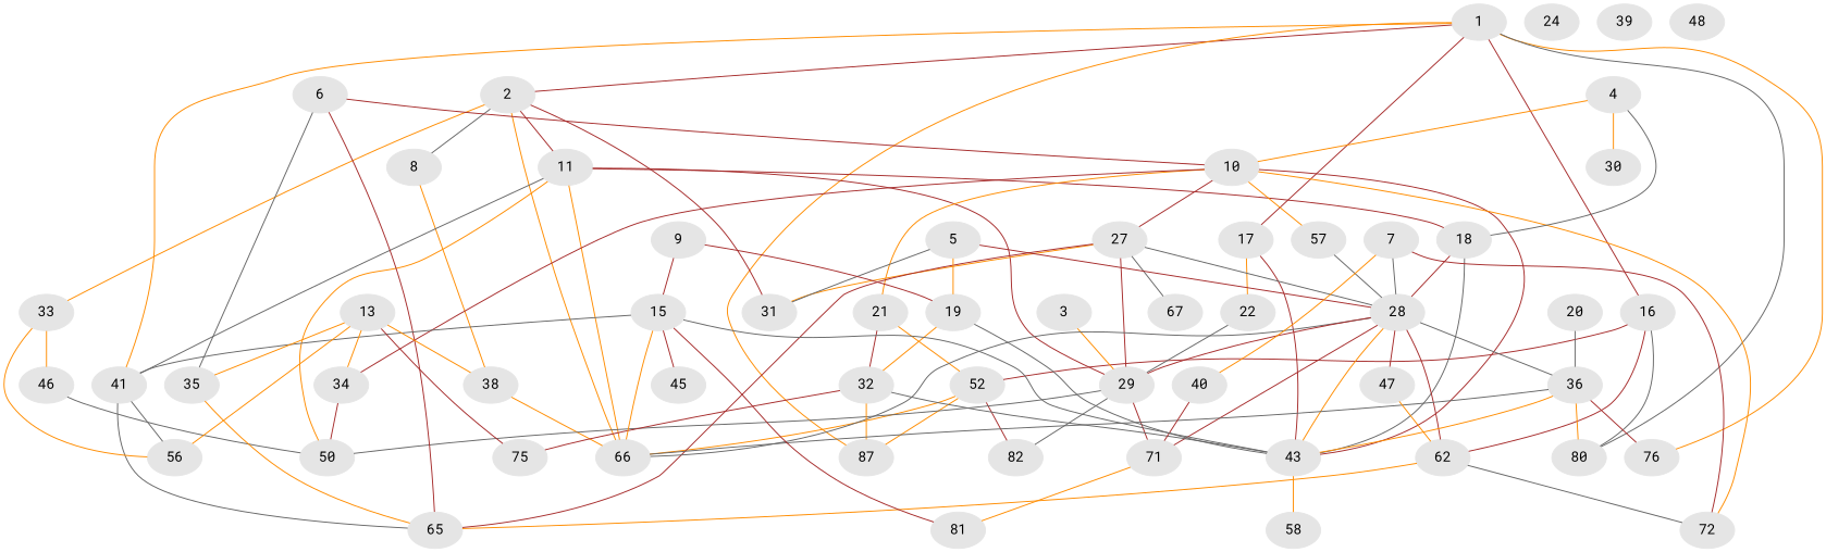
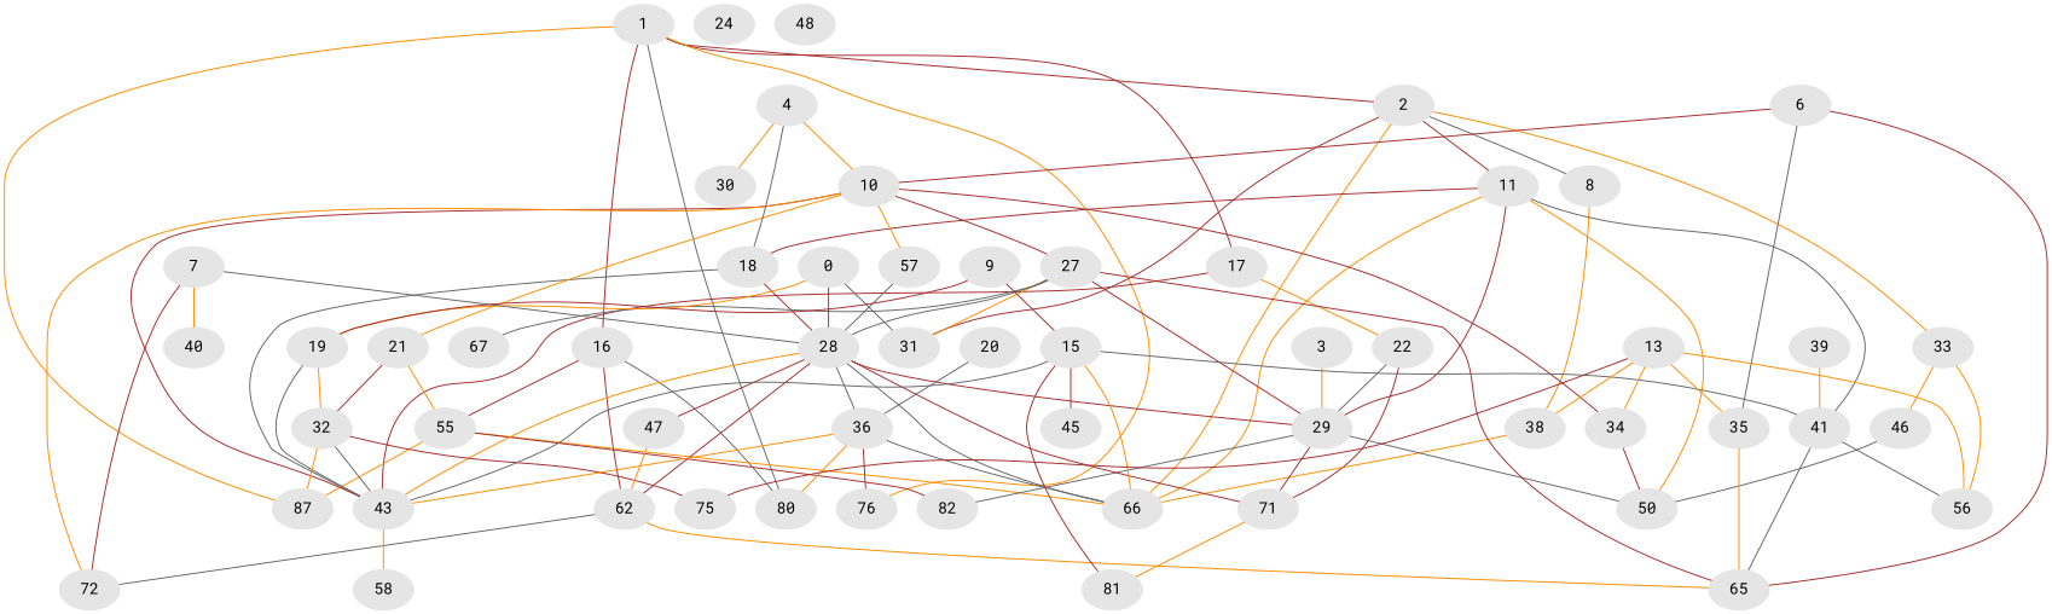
  graph {
    fontname="Roboto Mono"
    node [color=gray90 fontname="Roboto Mono" style=filled]
    edge [color=darkorange fontname="Roboto Mono"]
    1 [super="+79"]
    2 [super="+88"]
    16 [super="+44"]
    17 [super="+61"]
    41 [super="+77"]
    76
    80
    87 [super="+89"]
    8
    11 [super="+63"]
    31 [super="+84"]
    33 [super="+42"]
    66 [super="+78"]
-   52 [super="+55"]
+   52 [super="+55" label=55]
    62 [super="+86"]
    43 [super="+60"]
    22
    65
    56 [super="+73"]
    38
    29 [super="+54"]
    18 [super="+51"]
    50
    46 [super="+69"]
    3 [super="+12"]
    71 [super="+90"]
    82
    10 [super="+14"]
    72
    21
    27 [super="+83"]
    34 [super="+64"]
    57
    4
    30 [super="+68"]
    28 [super="+53"]
-   5 [super="+25"]
+   5 [super="+25" label=0]
    19 [super="+49"]
    32 [super="+70"]
    36 [super="+85"]
    47
    6 [super="+91"]
    35
    7 [super="+37"]
    40
    9 [super="+23"]
    15 [super="+26"]
    45 [super="+59"]
    81
    67 [super="+74"]
    58
    13
    75
    20
    24
    39
    48
    1 -- 2 [color=brown]
    1 -- 16 [color=brown weight=2]
    1 -- 17 [color=brown]
-   1 -- 41
+   39 -- 41
    1 -- 76
    1 -- 80 [color=gray40]
    1 -- 87
    2 -- 8 [color=gray40]
    2 -- 11 [color=brown]
    2 -- 31 [color=brown]
    2 -- 33
    2 -- 66
    16 -- 80 [color=gray40]
    16 -- 52 [color=brown]
    16 -- 62 [color=brown]
    17 -- 43 [color=brown]
    17 -- 22
    41 -- 65 [color=gray40]
    41 -- 56 [color=gray40]
    8 -- 38
    11 -- 41 [color=gray40]
    11 -- 66
    11 -- 29 [color=brown]
    11 -- 18 [color=brown]
    11 -- 50
    33 -- 56
    33 -- 46
    52 -- 87
    52 -- 66
    52 -- 82 [color=brown]
    62 -- 65
    62 -- 72 [color=gray40]
    43 -- 58
    22 -- 29 [color=gray40]
-   40 -- 71 [color=brown]
+   22 -- 71 [color=brown]
    38 -- 66
    29 -- 50 [color=gray40]
    29 -- 71 [color=brown]
    29 -- 82 [color=gray40]
    18 -- 43 [color=gray40]
    18 -- 28 [color=brown]
    46 -- 50 [color=gray40]
    3 -- 29
    71 -- 81
    10 -- 43 [color=brown]
    10 -- 72
    10 -- 21
    10 -- 27 [color=brown]
    10 -- 34 [color=brown]
    10 -- 57
    21 -- 52
    21 -- 32 [color=brown]
    27 -- 31
    27 -- 65 [color=brown]
    27 -- 29 [color=brown weight=2]
    27 -- 28 [color=gray40]
    27 -- 67 [color=gray40]
    34 -- 50 [color=brown]
    57 -- 28 [color=gray40]
    4 -- 18 [color=gray40]
    4 -- 10
    4 -- 30
    28 -- 66 [color=gray40]
    28 -- 62 [color=brown]
    28 -- 43
    28 -- 29 [color=brown]
    28 -- 71 [color=brown]
    28 -- 36 [color=gray40]
    28 -- 47 [color=brown]
    5 -- 31 [color=gray40]
    5 -- 28 [color=brown]
    5 -- 19
    19 -- 43 [color=gray40]
    19 -- 32
    32 -- 87
    32 -- 43 [color=gray40]
    32 -- 75 [color=brown]
    36 -- 76 [color=brown]
    36 -- 80
    36 -- 66 [color=gray40]
    36 -- 43
    47 -- 62
    6 -- 65 [color=brown]
    6 -- 10 [color=brown]
    6 -- 35 [color=gray40]
    35 -- 65
    7 -- 72 [color=brown]
    7 -- 28 [color=gray40]
    7 -- 40
    9 -- 19 [color=brown]
    9 -- 15 [color=brown]
    15 -- 41 [color=gray40]
    15 -- 66
    15 -- 43 [color=gray40]
    15 -- 45 [color=brown]
    15 -- 81 [color=brown]
    13 -- 56
    13 -- 38
    13 -- 34
    13 -- 35
    13 -- 75 [color=brown]
    20 -- 36 [color=gray40]
  }
